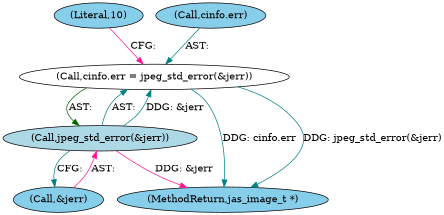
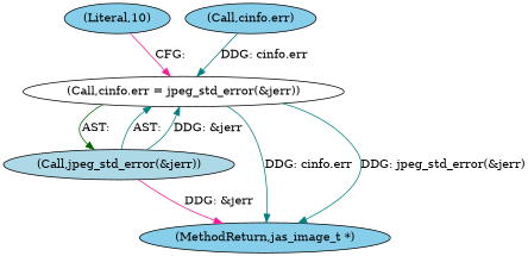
  digraph {
    node [fillcolor=skyblue style=filled]
    edge [color=teal]
    n1 [fillcolor=white label="(Call,cinfo.err = jpeg_std_error(&jerr))"]
    n2 [fillcolor=lightblue label="(Call,jpeg_std_error(&jerr))"]
    n3 [label="(MethodReturn,jas_image_t *)"]
-   n4 [label="(Call,&jerr)"]
    n5 [label="(Literal,10)"]
    n6 [label="(Call,cinfo.err)"]
    n1 -> n2 [color=darkgreen label="AST: "]
    n1 -> n3 [label="DDG: cinfo.err"]
    n1 -> n3 [label="DDG: jpeg_std_error(&jerr)"]
    n2 -> n1 [label="AST: "]
    n2 -> n1 [label="DDG: &jerr"]
    n2 -> n3 [color=deeppink label="DDG: &jerr"]
-   n2 -> n4 [label="CFG: "]
-   n4 -> n2 [color=deeppink label="AST: "]
    n5 -> n1 [color=deeppink label="CFG: "]
-   n6 -> n1 [label="AST: "]
+   n6 -> n1 [label="DDG: cinfo.err"]
  }
